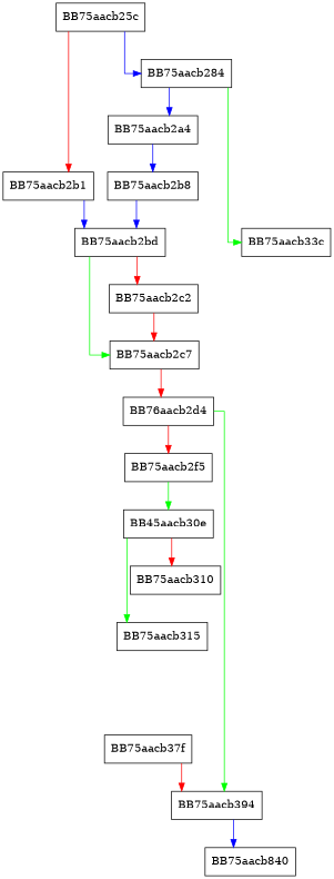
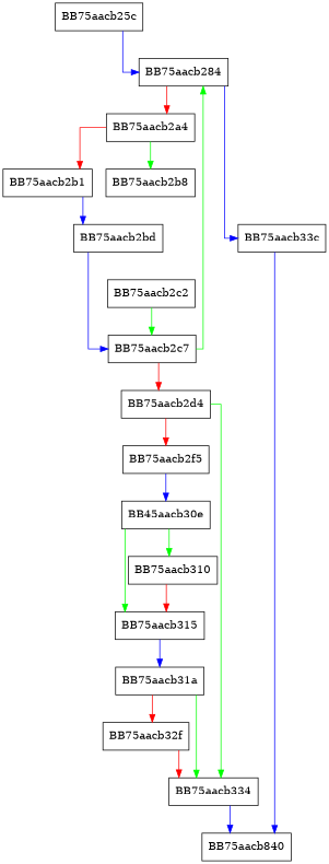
  digraph {
    splines=ortho
    node [shape=box]
    edge [color=red]
    BB75aacb25c
    BB75aacb284
    BB75aacb33c
    BB75aacb2a4
    n5 [label=BB75aacb840]
    BB75aacb2b8
    BB75aacb2b1
    BB75aacb2bd
    BB75aacb2c7
    BB75aacb2c2
-   BB75aacb2d4 [label=BB76aacb2d4]
-   BB75aacb334 [label=BB75aacb394]
+   BB75aacb2d4
+   BB75aacb334
    BB75aacb2f5
    n14 [label=BB45aacb30e]
    BB75aacb315
    BB75aacb310
-   BB75aacb32f [label=BB75aacb37f]
+   BB75aacb31a
+   BB75aacb32f
    BB75aacb25c -> BB75aacb284 [color=blue]
-   BB75aacb284 -> BB75aacb33c [color=green]
-   BB75aacb284 -> BB75aacb2a4 [color=blue]
-   BB75aacb2a4 -> BB75aacb2b8 [color=blue]
-   BB75aacb25c -> BB75aacb2b1
-   BB75aacb2b8 -> BB75aacb2bd [color=blue]
+   BB75aacb284 -> BB75aacb33c [color=blue]
+   BB75aacb284 -> BB75aacb2a4
+   BB75aacb33c -> n5 [color=blue]
+   BB75aacb2a4 -> BB75aacb2b8 [color=green]
+   BB75aacb2a4 -> BB75aacb2b1
    BB75aacb2b1 -> BB75aacb2bd [color=blue]
-   BB75aacb2bd -> BB75aacb2c7 [color=green]
-   BB75aacb2bd -> BB75aacb2c2
+   BB75aacb2bd -> BB75aacb2c7 [color=blue]
+   BB75aacb2c7 -> BB75aacb284 [color=green]
    BB75aacb2c7 -> BB75aacb2d4
-   BB75aacb2c2 -> BB75aacb2c7
+   BB75aacb2c2 -> BB75aacb2c7 [color=green]
    BB75aacb2d4 -> BB75aacb334 [color=green]
    BB75aacb2d4 -> BB75aacb2f5
    BB75aacb334 -> n5 [color=blue]
-   BB75aacb2f5 -> n14 [color=green]
+   BB75aacb2f5 -> n14 [color=blue]
    n14 -> BB75aacb315 [color=green]
-   n14 -> BB75aacb310
+   n14 -> BB75aacb310 [color=green]
+   BB75aacb315 -> BB75aacb31a [color=blue]
+   BB75aacb310 -> BB75aacb315
+   BB75aacb31a -> BB75aacb334 [color=green]
+   BB75aacb31a -> BB75aacb32f
    BB75aacb32f -> BB75aacb334
  }
